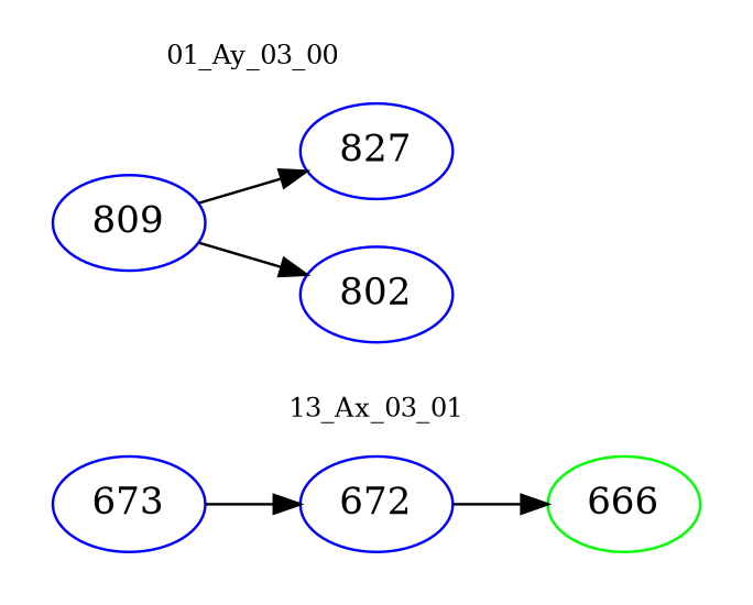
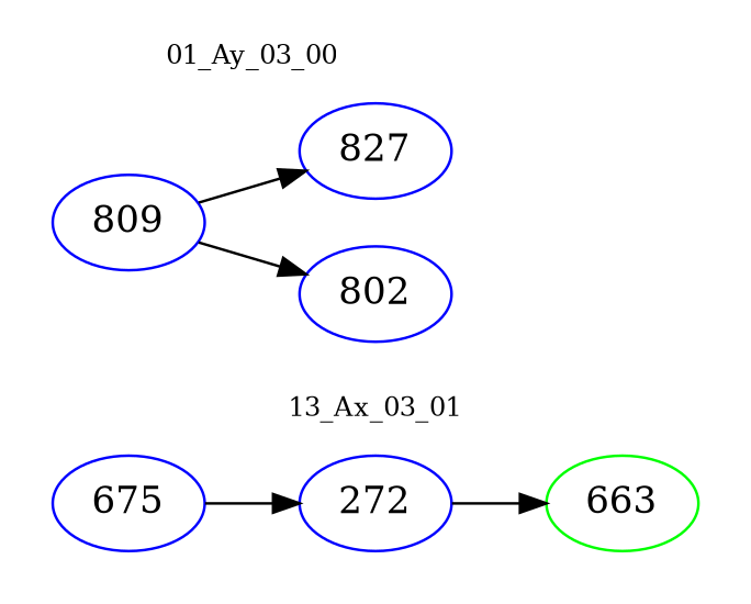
  digraph {
    rankdir=LR
    node [color=blue]
    edge [color=black]
-   n1 [label=672]
-   n2 [color=green label=666]
-   n3 [label=673]
+   n1 [label=272]
+   n2 [color=green label=663]
+   n3 [label=675]
    n4 [label=809]
    n5 [label=802]
    n6 [label=827]
    subgraph cluster_1 {
      color=white
      fontsize=10
      label="13_Ax_03_01"
      n1
      n2
      n3
    }
    subgraph cluster_2 {
      color=white
      fontsize=10
      label="01_Ay_03_00"
      n4
      n5
      n6
    }
    n1 -> n2
    n3 -> n1
    n4 -> n5
    n4 -> n6
  }
